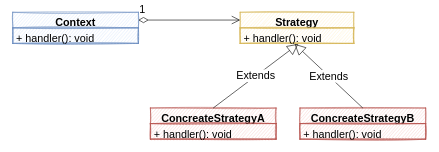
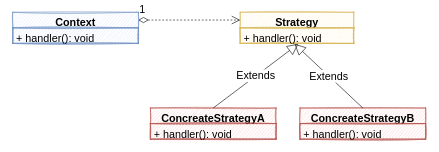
  <mxCell id="0" />
  <mxCell id="1" parent="0" />
  <mxCell id="2" value="Context" style="swimlane;fontStyle=1;align=center;verticalAlign=top;childLayout=stackLayout;horizontal=1;startSize=26;horizontalStack=0;resizeParent=1;resizeParentMax=0;resizeLast=0;collapsible=1;marginBottom=0;fontSize=18;fillColor=#dae8fc;strokeColor=#6c8ebf;sketch=1;" vertex="1" parent="1"><mxGeometry x="20" y="20" width="210" height="52" as="geometry" /></mxCell>
  <mxCell id="3" value="+ handler(): void" style="text;strokeColor=#6c8ebf;fillColor=#dae8fc;align=left;verticalAlign=top;spacingLeft=4;spacingRight=4;overflow=hidden;rotatable=0;points=[[0,0.5],[1,0.5]];portConstraint=eastwest;fontSize=18;sketch=1;" vertex="1" parent="2"><mxGeometry y="26" width="210" height="26" as="geometry" /></mxCell>
  <mxCell id="4" value="Strategy" style="swimlane;fontStyle=1;align=center;verticalAlign=top;childLayout=stackLayout;horizontal=1;startSize=26;horizontalStack=0;resizeParent=1;resizeParentMax=0;resizeLast=0;collapsible=1;marginBottom=0;fontSize=18;fillColor=#fff2cc;strokeColor=#d6b656;sketch=1;" vertex="1" parent="1"><mxGeometry x="400" y="20" width="190" height="52" as="geometry" /></mxCell>
  <mxCell id="5" value="+ handler(): void" style="text;strokeColor=#d6b656;fillColor=#fff2cc;align=left;verticalAlign=top;spacingLeft=4;spacingRight=4;overflow=hidden;rotatable=0;points=[[0,0.5],[1,0.5]];portConstraint=eastwest;fontSize=18;sketch=1;" vertex="1" parent="4"><mxGeometry y="26" width="190" height="26" as="geometry" /></mxCell>
  <mxCell id="6" value="ConcreateStrategyA" style="swimlane;fontStyle=1;align=center;verticalAlign=top;childLayout=stackLayout;horizontal=1;startSize=26;horizontalStack=0;resizeParent=1;resizeParentMax=0;resizeLast=0;collapsible=1;marginBottom=0;fontSize=18;fillColor=#f8cecc;strokeColor=#b85450;sketch=1;" vertex="1" parent="1"><mxGeometry x="250" y="180" width="210" height="52" as="geometry" /></mxCell>
  <mxCell id="7" value="+ handler(): void" style="text;align=left;verticalAlign=top;spacingLeft=4;spacingRight=4;overflow=hidden;rotatable=0;points=[[0,0.5],[1,0.5]];portConstraint=eastwest;fontSize=18;sketch=1;fillColor=#f8cecc;strokeColor=#b85450;" vertex="1" parent="6"><mxGeometry y="26" width="210" height="26" as="geometry" /></mxCell>
  <mxCell id="8" value="ConcreateStrategyB" style="swimlane;fontStyle=1;align=center;verticalAlign=top;childLayout=stackLayout;horizontal=1;startSize=26;horizontalStack=0;resizeParent=1;resizeParentMax=0;resizeLast=0;collapsible=1;marginBottom=0;fontSize=18;sketch=1;fillColor=#f8cecc;strokeColor=#b85450;" vertex="1" parent="1"><mxGeometry x="500" y="180" width="210" height="52" as="geometry" /></mxCell>
  <mxCell id="9" value="+ handler(): void" style="text;strokeColor=#b85450;fillColor=#f8cecc;align=left;verticalAlign=top;spacingLeft=4;spacingRight=4;overflow=hidden;rotatable=0;points=[[0,0.5],[1,0.5]];portConstraint=eastwest;fontSize=18;sketch=1;" vertex="1" parent="8"><mxGeometry y="26" width="210" height="26" as="geometry" /></mxCell>
  <mxCell id="10" value="Extends" style="endArrow=block;endSize=16;endFill=0;html=1;rounded=0;fontSize=18;exitX=0.5;exitY=0;exitDx=0;exitDy=0;entryX=0.511;entryY=1.038;entryDx=0;entryDy=0;entryPerimeter=0;" edge="1" parent="1" source="6" target="5"><mxGeometry width="160" relative="1" as="geometry"><mxPoint x="60" y="150" as="sourcePoint" /><mxPoint x="520" y="50" as="targetPoint" /></mxGeometry></mxCell>
  <mxCell id="11" value="Extends" style="endArrow=block;endSize=16;endFill=0;html=1;rounded=0;fontSize=18;exitX=0.5;exitY=0;exitDx=0;exitDy=0;entryX=0.479;entryY=1.038;entryDx=0;entryDy=0;entryPerimeter=0;" edge="1" parent="1" source="8" target="5"><mxGeometry width="160" relative="1" as="geometry"><mxPoint x="430" y="320" as="sourcePoint" /><mxPoint x="590" y="320" as="targetPoint" /></mxGeometry></mxCell>
- <mxCell id="12" value="1" style="endArrow=open;html=1;endSize=12;startArrow=diamondThin;startSize=14;startFill=0;edgeStyle=orthogonalEdgeStyle;align=left;verticalAlign=bottom;rounded=0;fontSize=18;entryX=0;entryY=0.25;entryDx=0;entryDy=0;exitX=1;exitY=0.25;exitDx=0;exitDy=0;" edge="1" parent="1" source="2" target="4"><mxGeometry x="-1" y="3" relative="1" as="geometry"><mxPoint x="190" y="30" as="sourcePoint" /><mxPoint x="350" y="30" as="targetPoint" /></mxGeometry></mxCell>
+ <mxCell id="12" value="1" style="endArrow=open;html=1;endSize=12;startArrow=diamondThin;startSize=14;startFill=0;edgeStyle=orthogonalEdgeStyle;align=left;verticalAlign=bottom;rounded=0;fontSize=18;entryX=0;entryY=0.25;entryDx=0;entryDy=0;exitX=1;exitY=0.25;exitDx=0;exitDy=0;dashed=1;" edge="1" parent="1" source="2" target="4"><mxGeometry x="-1" y="3" relative="1" as="geometry"><mxPoint x="190" y="30" as="sourcePoint" /><mxPoint x="350" y="30" as="targetPoint" /></mxGeometry></mxCell>
